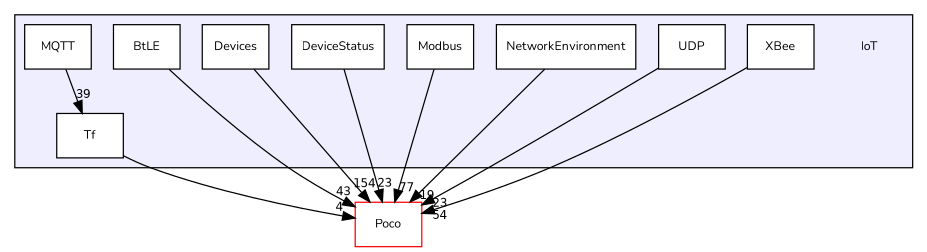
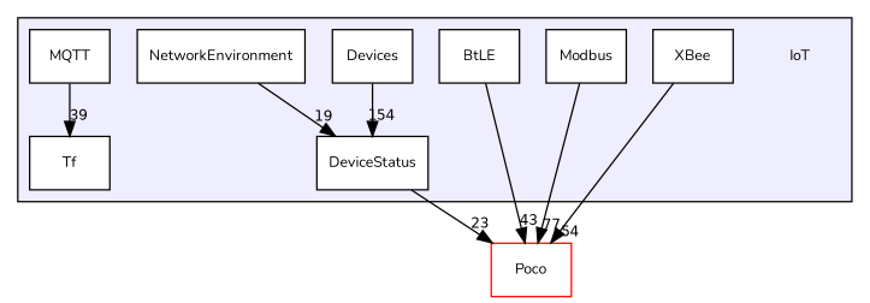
  digraph {
    compound=true
    fontname=Nunito
    node [fontname=Nunito fontsize=10 shape=box color=black fillcolor=white style=filled]
    edge [fontname=Nunito headlabel=23 labeldistance=1.5 labelfontname=Helvetica labelfontsize=10]
    n1 [label=IoT shape=plaintext color="" fillcolor="" style=""]
    n2 [label=BtLE]
    n3 [label=Devices]
    n4 [label=DeviceStatus]
    n5 [label=Modbus]
    n6 [label=MQTT]
    n7 [label=NetworkEnvironment]
    n8 [label=Tf]
-   n9 [label=UDP]
    n10 [label=XBee]
    n11 [color=red label=Poco]
    subgraph cluster_1 {
      bgcolor="#eeeeff"
      pencolor=black
      n1
      n2
      n3
      n4
      n5
      n6
      n7
      n8
-     n9
      n10
    }
    n2 -> n11 [headlabel=43]
-   n3 -> n11 [headlabel=154]
+   n3 -> n4 [headlabel=154]
    n4 -> n11
    n5 -> n11 [headlabel=77]
    n6 -> n8 [headlabel=39]
-   n7 -> n11 [headlabel=19]
-   n8 -> n11 [headlabel=4]
-   n9 -> n11
+   n7 -> n4 [headlabel=19]
    n10 -> n11 [headlabel=54]
  }
